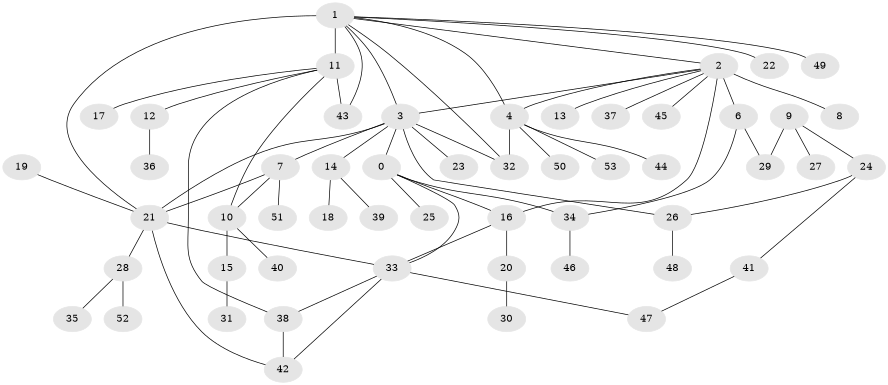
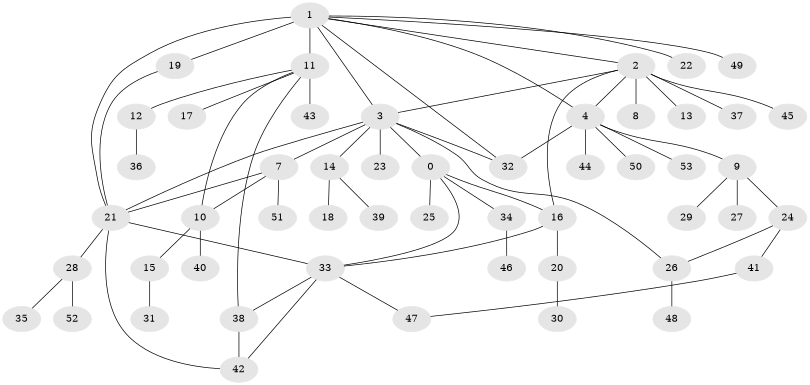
  graph {
    node [color=gray90 style=filled]
    edge [weight=1.0]
    1
    2
    3
    4
    11
    19
    21
    22
    32
    49
-   6
    8
    13
    16
    37
    45
    n17 [label=0]
    7
    14
    23
    26
    9
    44
    50
    53
    10
    43
    12
    17
    38
    33
    28
    42
    34
    29
    20
    25
    51
    15
    40
    18
    39
    48
    24
    27
    47
    46
    41
    31
    36
    30
    35
    52
    1 -- 2
    1 -- 3
    1 -- 4
    1 -- 11 [weight=7.0]
-   1 -- 43
+   1 -- 19
    1 -- 21
    1 -- 22
    1 -- 32
    1 -- 49
    2 -- 3
    2 -- 4
-   2 -- 6
    2 -- 8 [weight=8.0]
    2 -- 13
    2 -- 16
    2 -- 37
    2 -- 45
    3 -- 21
    3 -- 32
    3 -- n17
    3 -- 7
    3 -- 14
    3 -- 23
    3 -- 26
    4 -- 32
+   4 -- 9
    4 -- 44
    4 -- 50
    4 -- 53
    11 -- 10
    11 -- 43
    11 -- 12
    11 -- 17
    11 -- 38
    19 -- 21
    21 -- 33
    21 -- 28
    21 -- 42
-   6 -- 34
-   6 -- 29
    16 -- 33
    16 -- 20
    n17 -- 16
    n17 -- 33
    n17 -- 34
    n17 -- 25
    7 -- 21
    7 -- 10
    7 -- 51
    14 -- 18
    14 -- 39
    26 -- 48
    9 -- 29 [weight=3.0]
    9 -- 24
    9 -- 27
    10 -- 15
    10 -- 40 [weight=3.0]
    12 -- 36
    38 -- 42
    33 -- 38
    33 -- 42
    33 -- 47
    28 -- 35
    28 -- 52
    34 -- 46
    20 -- 30
    15 -- 31 [weight=2.0]
    24 -- 26
    24 -- 41
    41 -- 47
  }
